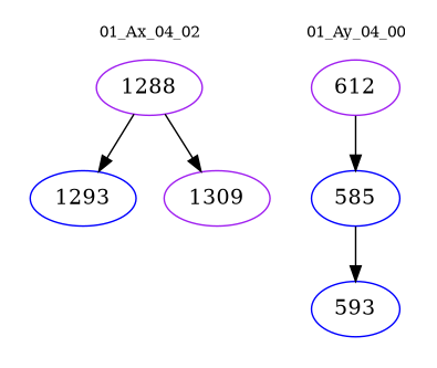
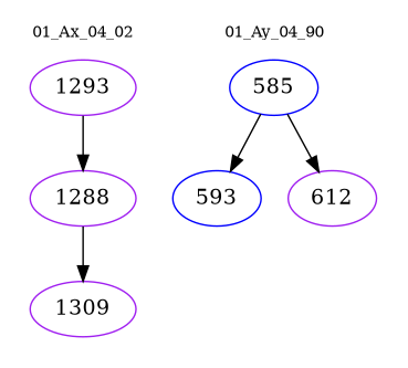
  digraph {
    node [color=purple]
    edge [color=black]
    n1 [label=1288]
-   n2 [color=blue label=1293]
+   n2 [label=1293]
    n3 [label=1309]
    n4 [color=blue label=585]
    n5 [color=blue label=593]
    n6 [label=612]
    subgraph cluster_1 {
      color=white
      fontsize=10
      label="01_Ax_04_02"
      n1
      n2
      n3
    }
    subgraph cluster_2 {
      color=white
      fontsize=10
-     label="01_Ay_04_00"
+     label="01_Ay_04_90"
      n4
      n5
      n6
    }
-   n1 -> n2
+   n2 -> n1
    n1 -> n3
    n4 -> n5
-   n6 -> n4
+   n4 -> n6
  }
